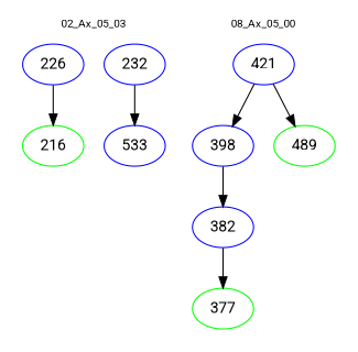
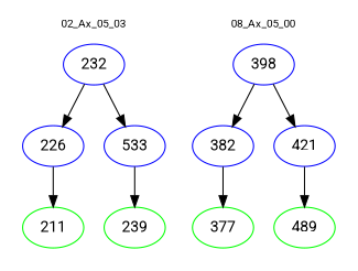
  digraph {
    fontname=Roboto
    node [color=blue fontname=Roboto]
    edge [color=black fontname=Roboto]
    n1 [label=232]
    n2 [label=226]
    n3 [label=533]
-   n4 [color=green label=216]
+   n4 [color=green label=211]
+   n5 [color=green label=239]
    n6 [label=398]
    n7 [label=382]
    n8 [label=421]
    n9 [color=green label=377]
    n10 [color=green label=489]
    subgraph cluster_1 {
      color=white
      fontsize=10
      label="02_Ax_05_03"
      n1
      n2
      n3
      n4
+     n5
    }
    subgraph cluster_2 {
      color=white
      fontsize=10
      label="08_Ax_05_00"
      n6
      n7
      n8
      n9
      n10
    }
+   n1 -> n2
    n1 -> n3
    n2 -> n4
+   n3 -> n5
    n6 -> n7
-   n8 -> n6
+   n6 -> n8
    n7 -> n9
    n8 -> n10
  }
